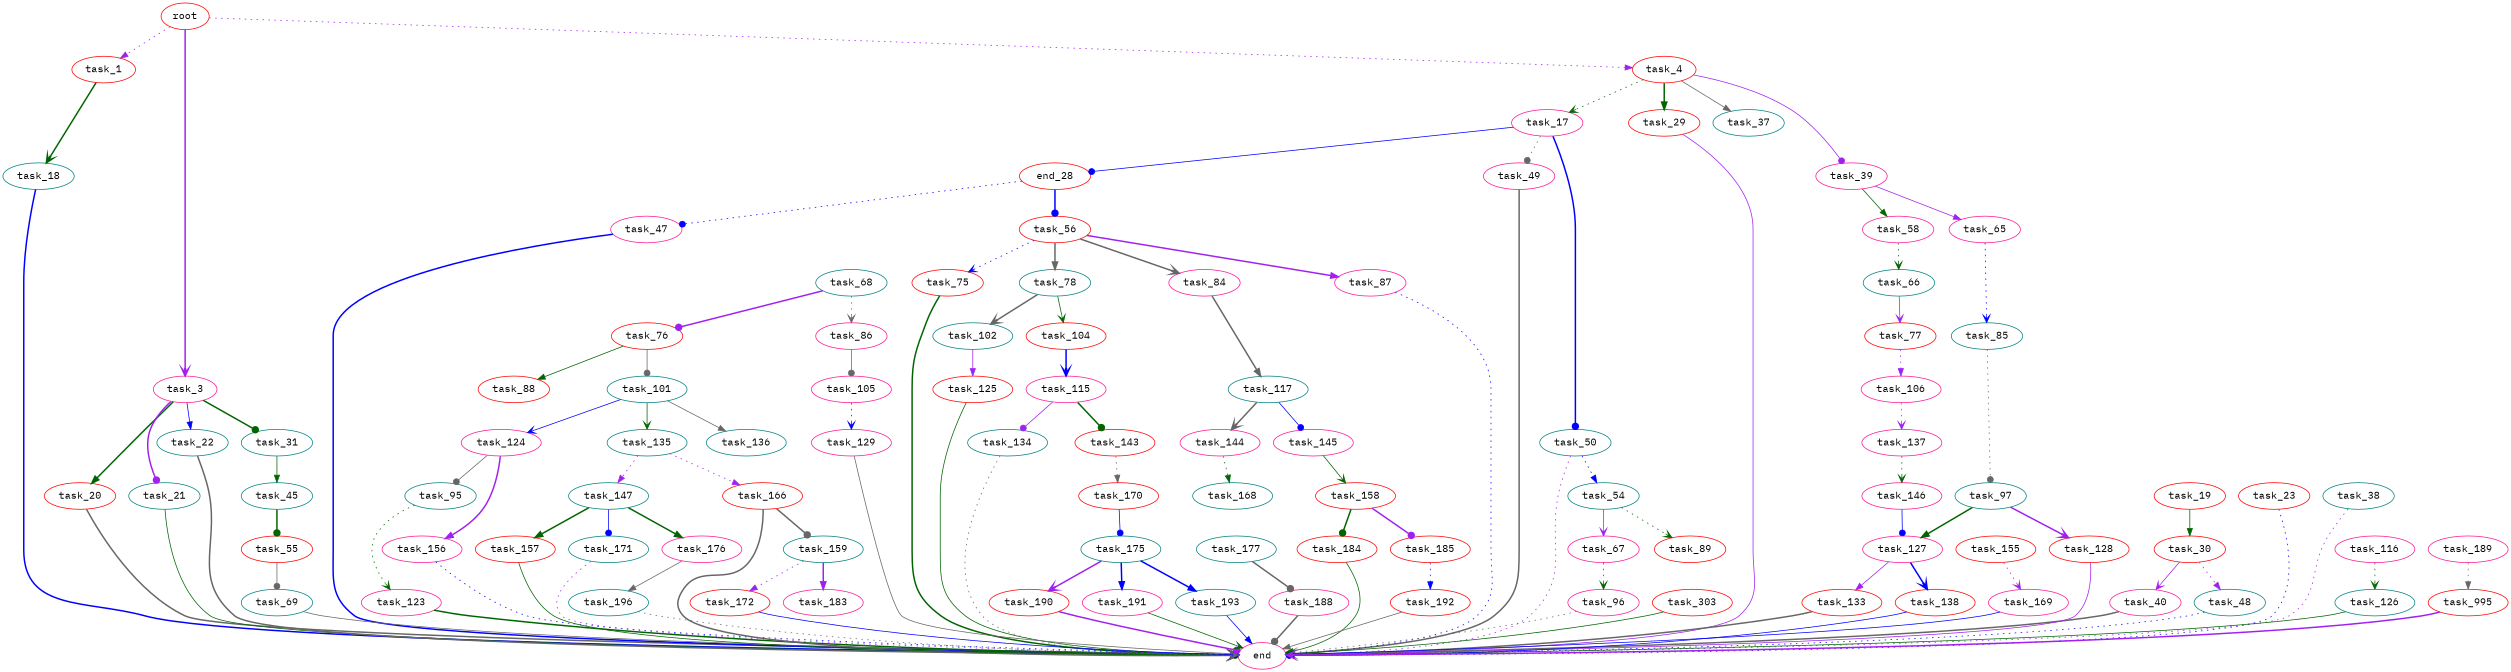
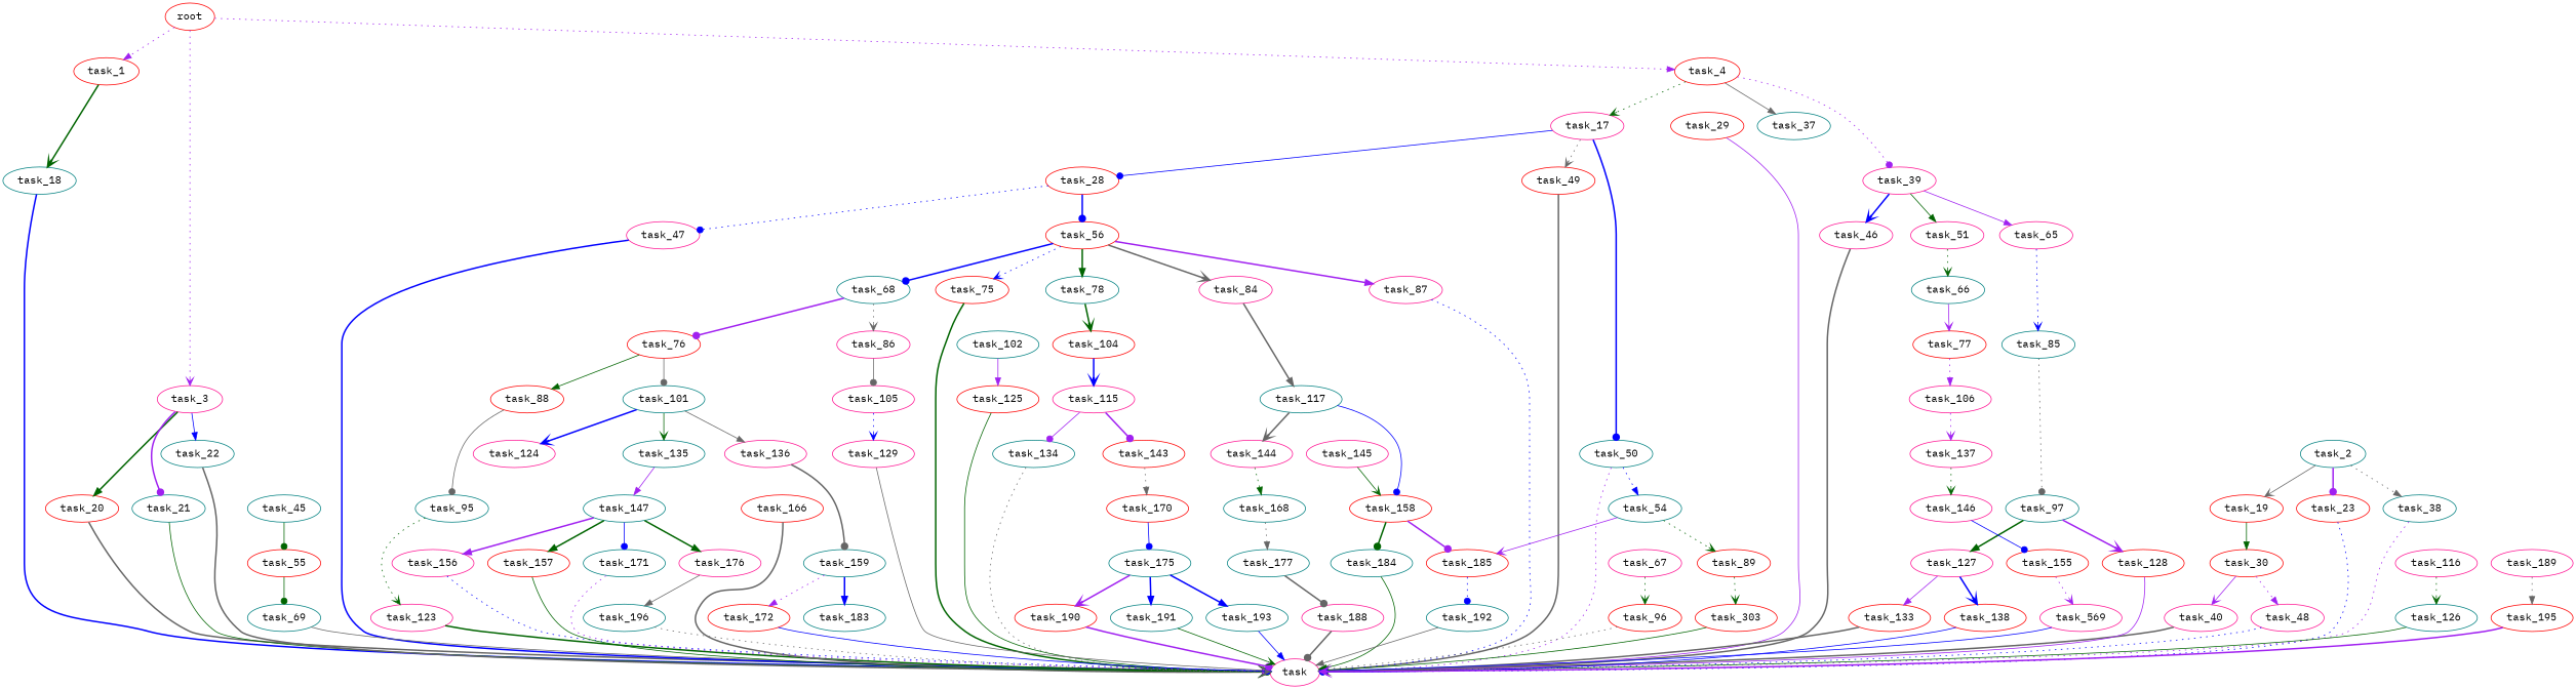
  digraph {
    fontname="IBM Plex Mono"
    node [color=red fontname="IBM Plex Mono"]
    edge [arrowhead=normal color=darkgreen fontname="IBM Plex Mono" style=bold]
    root
    task_1
    task_3 [color=deeppink]
    task_4
    task_18 [color=teal]
+   task_2 [color=teal]
    task_19
    task_23
    task_38 [color=teal]
    task_20
    task_21 [color=teal]
    task_22 [color=teal]
-   task_31 [color=teal]
    task_17 [color=deeppink]
    task_29
    task_37 [color=teal]
    task_39 [color=deeppink]
-   end [color=deeppink]
+   end [color=deeppink label=task]
    task_30
    task_45 [color=teal]
-   task_28 [label=end_28]
-   task_49 [color=deeppink]
+   task_28
+   task_49
    task_50 [color=teal]
-   task_51 [color=deeppink label=task_58]
+   task_46 [color=deeppink]
+   task_51 [color=deeppink]
    task_65 [color=deeppink]
    task_40 [color=deeppink]
-   task_48 [color=teal]
+   task_48 [color=deeppink]
    task_55
    task_47 [color=deeppink]
    task_56
    task_54 [color=teal]
    task_67 [color=deeppink]
    task_89
    task_66 [color=teal]
    task_85 [color=teal]
    task_68 [color=teal]
    task_75
    task_78 [color=teal]
    task_84 [color=deeppink]
    task_87 [color=deeppink]
    task_76
    task_86 [color=deeppink]
    task_102 [color=teal]
    task_104
    task_117 [color=teal]
    task_69 [color=teal]
-   task_96 [color=deeppink]
+   task_96
    n49 [label=task_303]
    task_77
    task_97 [color=teal]
    task_106 [color=deeppink]
    task_88
    task_101 [color=teal]
    task_105 [color=deeppink]
    task_125
    task_115 [color=deeppink]
    task_144 [color=deeppink]
    task_145 [color=deeppink]
    task_127 [color=deeppink]
    task_128
    task_137 [color=deeppink]
    task_95 [color=teal]
    task_124 [color=deeppink]
    task_135 [color=teal]
-   task_136 [color=teal]
+   task_136 [color=deeppink]
    task_129 [color=deeppink]
    task_123 [color=deeppink]
    task_156 [color=deeppink]
    task_147 [color=teal]
    task_166
    task_159 [color=teal]
    task_146 [color=deeppink]
    task_116 [color=deeppink]
    task_126 [color=teal]
    task_134 [color=teal]
    task_143
    task_168 [color=teal]
    task_158
    task_133
    task_138
    task_157
    task_171 [color=teal]
    task_176 [color=deeppink]
    task_172
-   task_183 [color=deeppink]
+   task_183 [color=teal]
    task_170
    task_155
    task_175 [color=teal]
    task_177 [color=teal]
-   task_184
+   task_184 [color=teal]
    task_185
    task_196 [color=teal]
-   task_169 [color=deeppink]
+   task_169 [color=deeppink label=task_569]
    task_190
-   task_191 [color=deeppink]
+   task_191 [color=teal]
    task_193 [color=teal]
    task_188 [color=deeppink]
-   task_192
+   task_192 [color=teal]
    task_189 [color=deeppink]
-   task_195 [label=task_995]
+   task_195
    root -> task_1 [color=purple style=dotted]
-   root -> task_3 [arrowhead=vee color=purple]
+   root -> task_3 [arrowhead=vee color=purple style=dotted]
    root -> task_4 [color=purple style=dotted]
    task_1 -> task_18 [arrowhead=vee]
    task_3 -> task_20
    task_3 -> task_21 [arrowhead=dot color=purple]
    task_3 -> task_22 [color=blue style=solid]
-   task_3 -> task_31 [arrowhead=dot]
    task_4 -> task_17 [arrowhead=vee style=dotted]
-   task_4 -> task_29
    task_4 -> task_37 [color=gray40 style=solid]
-   task_4 -> task_39 [arrowhead=dot color=purple style=solid]
+   task_4 -> task_39 [arrowhead=dot color=purple style=dotted]
    task_18 -> end [color=blue]
+   task_2 -> task_19 [arrowhead=vee color=gray40 style=solid]
+   task_2 -> task_23 [arrowhead=dot color=purple]
+   task_2 -> task_38 [color=gray40 style=dotted]
    task_19 -> task_30 [style=solid]
    task_23 -> end [color=blue style=dotted]
    task_38 -> end [arrowhead=vee color=purple style=dotted]
    task_20 -> end [arrowhead=vee color=gray40]
    task_21 -> end [style=solid]
    task_22 -> end [arrowhead=vee color=gray40]
-   task_31 -> task_45 [style=solid]
    task_17 -> task_28 [arrowhead=dot color=blue style=solid]
-   task_17 -> task_49 [arrowhead=dot color=gray40 style=dotted]
+   task_17 -> task_49 [arrowhead=vee color=gray40 style=dotted]
    task_17 -> task_50 [arrowhead=dot color=blue]
    task_29 -> end [color=purple style=solid]
+   task_39 -> task_46 [arrowhead=vee color=blue]
    task_39 -> task_51 [style=solid]
    task_39 -> task_65 [color=purple style=solid]
    task_30 -> task_40 [arrowhead=vee color=purple style=solid]
    task_30 -> task_48 [color=purple style=dotted]
-   task_45 -> task_55 [arrowhead=dot]
+   task_45 -> task_55 [arrowhead=dot style=solid]
    task_28 -> task_47 [arrowhead=dot color=blue style=dotted]
    task_28 -> task_56 [arrowhead=dot color=blue]
    task_49 -> end [arrowhead=vee color=gray40]
    task_50 -> end [arrowhead=dot color=purple style=dotted]
    task_50 -> task_54 [color=blue style=dotted]
+   task_46 -> end [color=gray40]
    task_51 -> task_66 [arrowhead=vee style=dotted]
    task_65 -> task_85 [arrowhead=vee color=blue style=dotted]
    task_40 -> end [color=gray40]
    task_48 -> end [arrowhead=dot color=blue style=dotted]
-   task_55 -> task_69 [arrowhead=dot color=gray40 style=solid]
+   task_55 -> task_69 [arrowhead=dot style=solid]
    task_47 -> end [color=blue]
+   task_56 -> task_68 [arrowhead=dot color=blue]
    task_56 -> task_75 [arrowhead=vee color=blue style=dotted]
-   task_56 -> task_78 [color=gray40]
+   task_56 -> task_78
    task_56 -> task_84 [arrowhead=vee color=gray40]
    task_56 -> task_87 [color=purple]
-   task_54 -> task_67 [arrowhead=vee color=purple style=solid]
+   task_54 -> task_185 [arrowhead=vee color=purple style=solid]
    task_54 -> task_89 [arrowhead=vee style=dotted]
    task_67 -> task_96 [arrowhead=vee style=dotted]
+   task_89 -> n49 [arrowhead=vee style=dotted]
    task_66 -> task_77 [arrowhead=vee color=purple style=solid]
    task_85 -> task_97 [arrowhead=dot color=gray40 style=dotted]
    task_68 -> task_76 [arrowhead=dot color=purple]
    task_68 -> task_86 [arrowhead=vee color=gray40 style=dotted]
    task_75 -> end [arrowhead=dot]
-   task_78 -> task_102 [arrowhead=vee color=gray40]
-   task_78 -> task_104 [arrowhead=vee style=solid]
+   task_78 -> task_104 [arrowhead=vee]
    task_84 -> task_117 [color=gray40]
    task_87 -> end [color=blue style=dotted]
    task_76 -> task_88 [style=solid]
    task_76 -> task_101 [arrowhead=dot color=gray40 style=solid]
    task_86 -> task_105 [arrowhead=dot color=gray40 style=solid]
    task_102 -> task_125 [color=purple style=solid]
    task_104 -> task_115 [arrowhead=vee color=blue]
    task_117 -> task_144 [arrowhead=vee color=gray40]
-   task_117 -> task_145 [arrowhead=dot color=blue style=solid]
+   task_117 -> task_158 [arrowhead=dot color=blue style=solid]
    task_69 -> end [arrowhead=dot color=gray40 style=solid]
    task_96 -> end [color=gray40 style=dotted]
    n49 -> end [arrowhead=dot style=solid]
    task_77 -> task_106 [color=purple style=dotted]
    task_97 -> task_127
    task_97 -> task_128 [arrowhead=vee color=purple]
    task_106 -> task_137 [arrowhead=vee color=purple style=dotted]
-   task_124 -> task_95 [arrowhead=dot color=gray40 style=solid]
-   task_101 -> task_124 [arrowhead=vee color=blue style=solid]
+   task_88 -> task_95 [arrowhead=dot color=gray40 style=solid]
+   task_101 -> task_124 [arrowhead=vee color=blue]
    task_101 -> task_135 [arrowhead=vee style=solid]
    task_101 -> task_136 [color=gray40 style=solid]
    task_105 -> task_129 [arrowhead=vee color=blue style=dotted]
    task_125 -> end [style=solid]
    task_115 -> task_134 [arrowhead=dot color=purple style=solid]
-   task_115 -> task_143 [arrowhead=dot]
+   task_115 -> task_143 [arrowhead=dot color=purple]
    task_144 -> task_168 [style=dotted]
    task_145 -> task_158 [arrowhead=vee style=solid]
    task_127 -> task_133 [color=purple style=solid]
    task_127 -> task_138 [arrowhead=vee color=blue]
    task_128 -> end [arrowhead=dot color=purple style=solid]
    task_137 -> task_146 [arrowhead=vee style=dotted]
    task_95 -> task_123 [arrowhead=vee style=dotted]
-   task_124 -> task_156 [color=purple]
-   task_135 -> task_147 [color=purple style=dotted]
-   task_135 -> task_166 [color=purple style=dotted]
-   task_166 -> task_159 [arrowhead=dot color=gray40]
+   task_147 -> task_156 [color=purple]
+   task_135 -> task_147 [color=purple style=solid]
+   task_136 -> task_159 [arrowhead=dot color=gray40]
    task_129 -> end [arrowhead=vee color=gray40 style=solid]
    task_123 -> end [arrowhead=vee]
    task_156 -> end [arrowhead=dot color=blue style=dotted]
    task_147 -> task_157
    task_147 -> task_171 [arrowhead=dot color=blue style=solid]
    task_147 -> task_176
    task_166 -> end [arrowhead=vee color=gray40]
    task_159 -> task_172 [color=purple style=dotted]
-   task_159 -> task_183 [color=purple]
-   task_146 -> task_127 [arrowhead=dot color=blue style=solid]
+   task_159 -> task_183 [color=blue]
+   task_146 -> task_155 [arrowhead=dot color=blue style=solid]
    task_116 -> task_126 [arrowhead=vee style=dotted]
    task_126 -> end [style=solid]
    task_134 -> end [arrowhead=vee color=gray40 style=dotted]
    task_143 -> task_170 [color=gray40 style=dotted]
+   task_168 -> task_177 [color=gray40 style=dotted]
    task_158 -> task_184 [arrowhead=dot]
    task_158 -> task_185 [arrowhead=dot color=purple]
    task_133 -> end [arrowhead=dot color=gray40]
    task_138 -> end [arrowhead=dot color=blue style=solid]
    task_157 -> end [arrowhead=vee style=solid]
    task_171 -> end [color=purple style=dotted]
    task_176 -> task_196 [color=gray40 style=solid]
    task_172 -> end [arrowhead=dot color=blue style=solid]
    task_170 -> task_175 [arrowhead=dot color=blue style=solid]
    task_155 -> task_169 [arrowhead=vee color=purple style=dotted]
    task_175 -> task_190 [arrowhead=vee color=purple]
    task_175 -> task_191 [color=blue]
    task_175 -> task_193 [color=blue]
    task_177 -> task_188 [arrowhead=dot color=gray40]
    task_184 -> end [style=solid]
-   task_185 -> task_192 [color=blue style=dotted]
+   task_185 -> task_192 [arrowhead=dot color=blue style=dotted]
    task_196 -> end [arrowhead=vee color=gray40 style=dotted]
    task_169 -> end [color=blue style=solid]
    task_190 -> end [arrowhead=dot color=purple]
    task_191 -> end [arrowhead=vee style=solid]
    task_193 -> end [color=blue style=solid]
    task_188 -> end [arrowhead=dot color=gray40]
    task_192 -> end [color=gray40 style=solid]
    task_189 -> task_195 [color=gray40 style=dotted]
    task_195 -> end [arrowhead=vee color=purple]
  }
